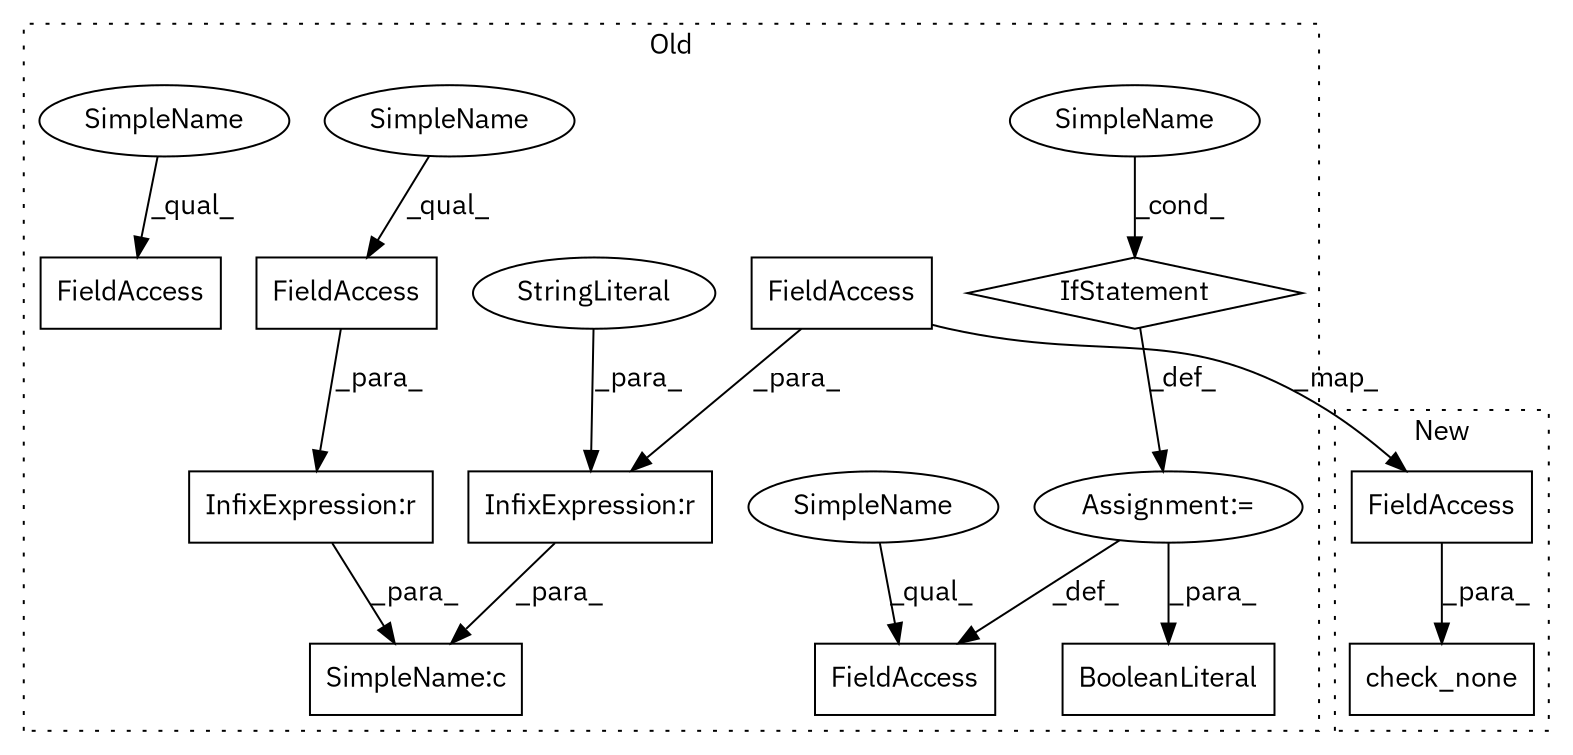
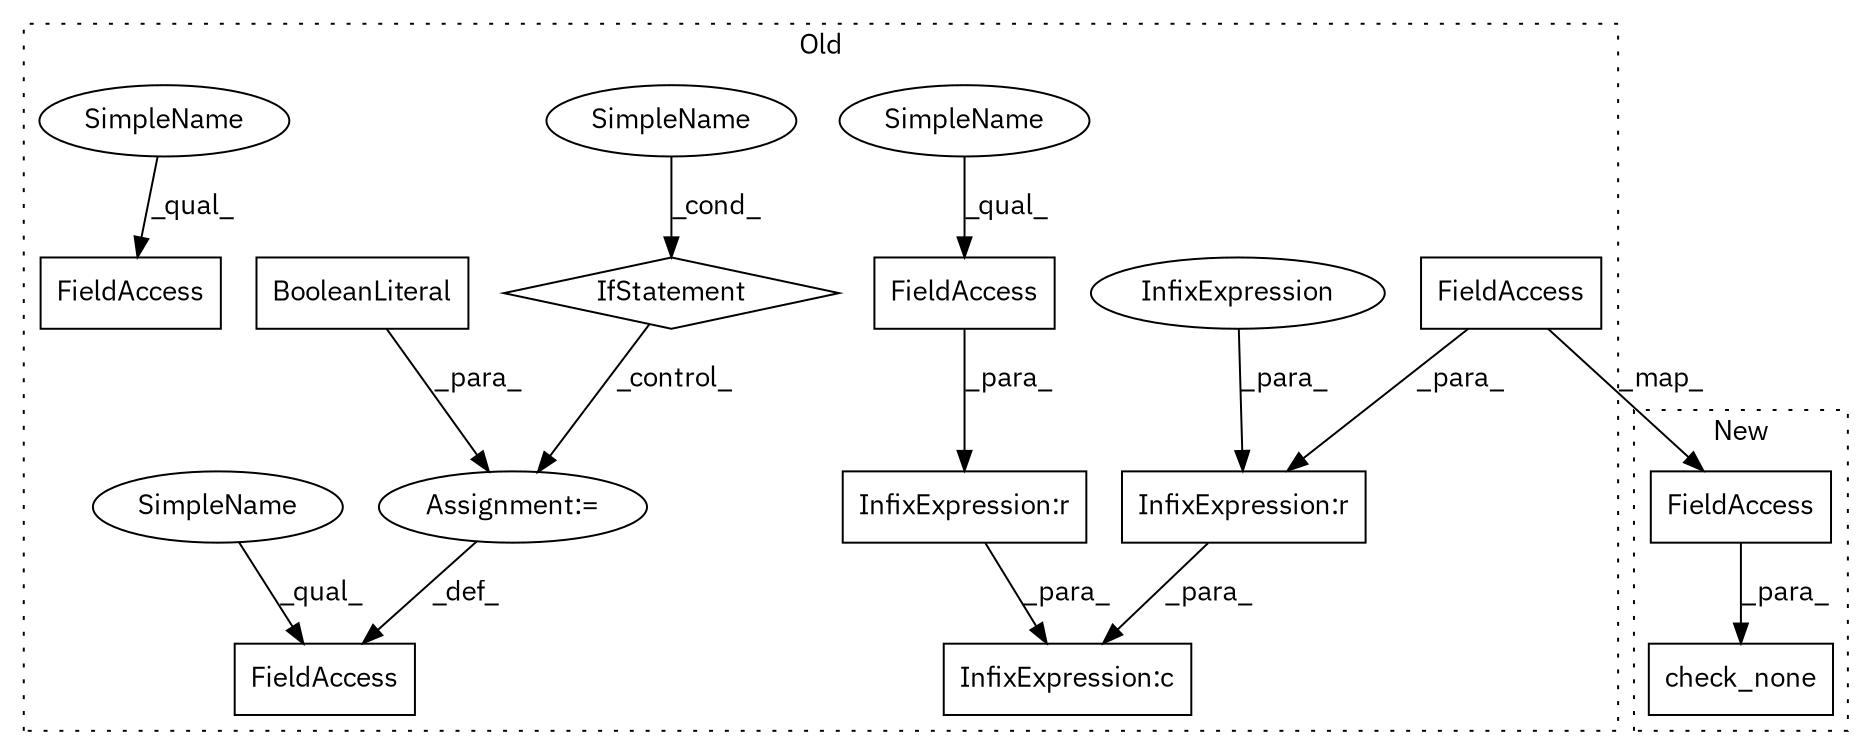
  digraph {
    fontname="IBM Plex Sans"
    node [a=22 fontname="IBM Plex Sans" l=4 s=1496 shape=box]
    edge [fontname="IBM Plex Sans"]
    n1 [a=25 l="4,2" label=IfStatement s="1393,1418" shape=diamond]
    n2 [a=42 label=SimpleName shape=ellipse l="" s=""]
    n3 [a=7 l=1 label="Assignment:=" s=1505 shape=ellipse]
    n4 [l=9 label=FieldAccess]
    n5 [a=9 l=5 label=BooleanLiteral s=1506]
    n6 [l=17 label=FieldAccess s=1885]
    n7 [a=27 label="InfixExpression:r" s=1902]
-   n8 [a=27 label="SimpleName:c" s=1880]
+   n8 [a=27 label="InfixExpression:c" s=1880]
    n9 [a=27 label="InfixExpression:r" s=1869]
-   n10 [a=45 l=6 label=StringLiteral s=1873 shape=ellipse]
+   n10 [a=45 l=6 label=InfixExpression s=1873 shape=ellipse]
    n11 [l=18 label=FieldAccess s=1665]
    n12 [l=17 label=FieldAccess s=1852]
    n13 [a=42 label=SimpleName s=1885 shape=ellipse]
    n14 [a=42 label=SimpleName shape=ellipse]
    n15 [a=42 label=SimpleName s=1665 shape=ellipse]
    n16 [a=32 l="11,1" label=check_none s="1558,1586"]
    n17 [l=17 label=FieldAccess s=1569]
    subgraph cluster_1 {
      label=Old
      style=dotted
      n1
      n2
      n3
      n4
      n5
      n6
      n7
      n8
      n9
      n10
      n11
      n12
      n13
      n14
      n15
    }
    subgraph cluster_2 {
      label=New
      style=dotted
      n16
      n17
    }
-   n1 -> n3 [label=_def_]
+   n1 -> n3 [label=_control_]
    n2 -> n1 [label=_cond_]
    n3 -> n4 [label=_def_]
-   n3 -> n5 [label=_para_]
+   n5 -> n3 [label=_para_]
    n6 -> n7 [label=_para_]
    n7 -> n8 [label=_para_]
    n9 -> n8 [label=_para_]
    n10 -> n9 [label=_para_]
    n12 -> n9 [label=_para_]
    n12 -> n17 [label=_map_]
    n13 -> n6 [label=_qual_]
    n14 -> n4 [label=_qual_]
    n15 -> n11 [label=_qual_]
    n17 -> n16 [label=_para_]
  }
